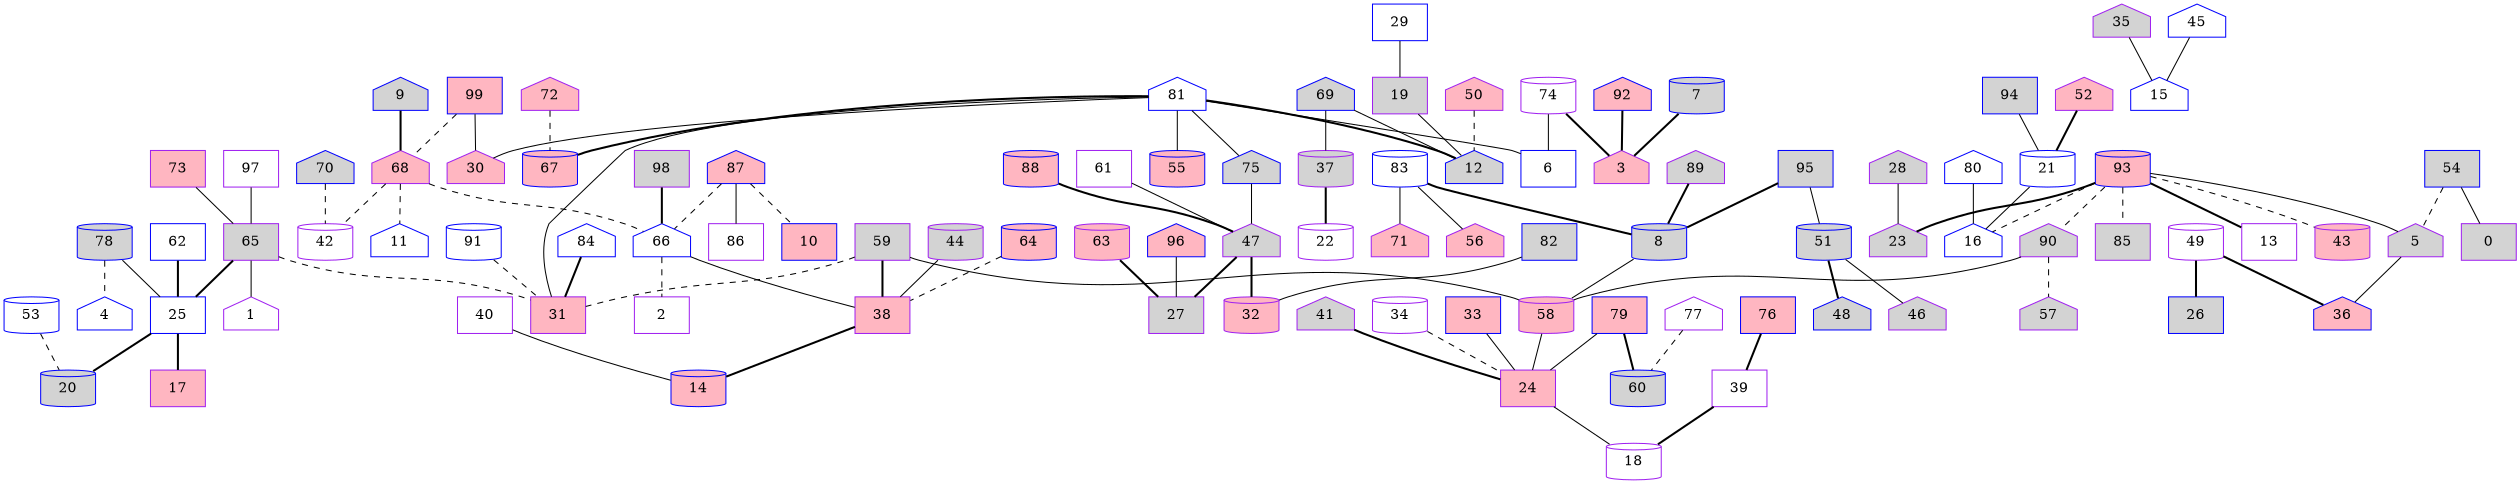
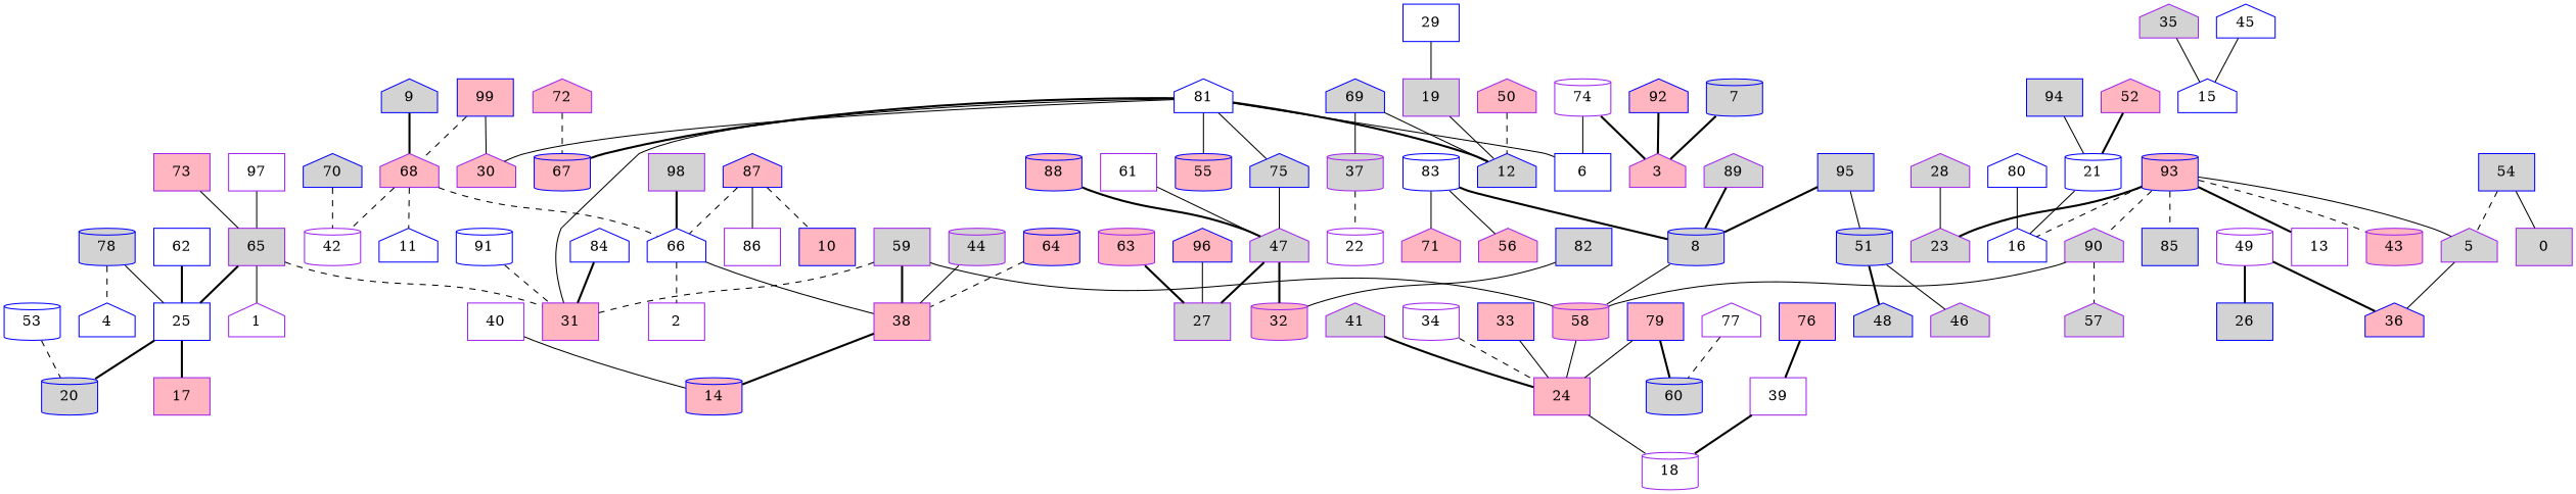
  digraph {
    node [color=blue fillcolor=lightgrey shape=house style=filled]
    edge [color=black dir=none style=solid]
    53 [fillcolor=white shape=cylinder]
    20 [shape=cylinder]
    97 [color=purple fillcolor=white shape=box]
    65 [color=purple shape=box]
    25 [fillcolor=white shape=box]
    31 [color=purple fillcolor=lightpink shape=box]
    1 [color=purple fillcolor=white]
    41 [color=purple]
    24 [color=purple fillcolor=lightpink shape=box]
    18 [color=purple fillcolor=white shape=cylinder]
    63 [color=purple fillcolor=lightpink shape=cylinder]
    27 [color=purple shape=box]
    72 [color=purple fillcolor=lightpink]
    67 [fillcolor=lightpink shape=cylinder]
    98 [color=purple shape=box]
    66 [fillcolor=white]
    38 [color=purple fillcolor=lightpink shape=box]
    2 [color=purple fillcolor=white shape=box]
    28 [color=purple]
    23 [color=purple]
    94 [shape=box]
    21 [fillcolor=white shape=cylinder]
    16 [fillcolor=white]
    80 [fillcolor=white]
    39 [color=purple fillcolor=white shape=box]
    54 [shape=box]
    0 [color=purple shape=box]
    5 [color=purple]
    36 [fillcolor=lightpink]
    92 [fillcolor=lightpink]
    3 [color=purple fillcolor=lightpink]
    29 [fillcolor=white shape=box]
    19 [color=purple shape=box]
    12
    99 [fillcolor=lightpink shape=box]
    68 [color=purple fillcolor=lightpink]
    30 [color=purple fillcolor=lightpink]
    11 [fillcolor=white]
    42 [color=purple fillcolor=white shape=cylinder]
    78 [shape=cylinder]
    4 [fillcolor=white]
    17 [color=purple fillcolor=lightpink shape=box]
    62 [fillcolor=white shape=box]
    77 [color=purple fillcolor=white]
    60 [shape=cylinder]
    88 [fillcolor=lightpink shape=cylinder]
    47 [color=purple]
    32 [color=purple fillcolor=lightpink shape=cylinder]
    89 [color=purple]
    8 [shape=cylinder]
    58 [color=purple fillcolor=lightpink shape=cylinder]
    37 [color=purple shape=cylinder]
    22 [color=purple fillcolor=white shape=cylinder]
    34 [color=purple fillcolor=white shape=cylinder]
    40 [color=purple fillcolor=white shape=box]
    14 [fillcolor=lightpink shape=cylinder]
    82 [shape=box]
    76 [fillcolor=lightpink shape=box]
    83 [fillcolor=white shape=cylinder]
    71 [color=purple fillcolor=lightpink]
    56 [color=purple fillcolor=lightpink]
    35 [color=purple]
    15 [fillcolor=white]
    13 [color=purple fillcolor=white shape=box]
    93 [fillcolor=lightpink shape=cylinder]
    43 [color=purple fillcolor=lightpink shape=cylinder]
-   85 [color=purple shape=box]
+   85 [shape=box]
    90 [color=purple]
    57 [color=purple]
    9
    61 [color=purple fillcolor=white shape=box]
    75
    44 [color=purple shape=cylinder]
    91 [fillcolor=white shape=cylinder]
    87 [fillcolor=lightpink]
    86 [color=purple fillcolor=white shape=box]
    10 [fillcolor=lightpink shape=box]
    73 [color=purple fillcolor=lightpink shape=box]
    33 [fillcolor=lightpink shape=box]
    84 [fillcolor=white]
    51 [shape=cylinder]
    48
    46 [color=purple]
    49 [color=purple fillcolor=white shape=cylinder]
    26 [shape=box]
    59 [color=purple shape=box]
    50 [color=purple fillcolor=lightpink]
    52 [color=purple fillcolor=lightpink]
    95 [shape=box]
    81 [fillcolor=white]
    55 [fillcolor=lightpink shape=cylinder]
    6 [fillcolor=white shape=box]
    69
    45 [fillcolor=white]
    7 [shape=cylinder]
    70
    74 [color=purple fillcolor=white shape=cylinder]
    96 [fillcolor=lightpink]
    64 [fillcolor=lightpink shape=cylinder]
    79 [fillcolor=lightpink shape=box]
    subgraph sub_1 {
      53
      20
      97
      65
      25
      31
      1
      41
      24
      18
      63
      27
      72
      67
      98
      66
      38
      2
      28
      23
      94
      21
      16
      80
      39
      54
      0
      5
      36
      92
      3
      29
      19
      12
      99
      68
      30
      11
      42
      78
      4
      17
      62
      77
      60
      88
      47
      32
      89
      8
      58
      37
      22
      34
      40
      14
      82
      76
      83
      71
      56
      35
      15
      13
      93
      43
      85
      90
      57
      9
      61
      75
      44
      91
      87
      86
      10
      73
      33
      84
      51
      48
      46
      49
      26
      59
      50
      52
      95
      81
      55
      6
      69
      45
      7
      70
      74
      96
      64
      79
    }
    53 -> 20 [style=dashed]
    97 -> 65
    65 -> 25 [style=bold]
    65 -> 31 [style=dashed]
    65 -> 1
    25 -> 20 [style=bold]
    25 -> 17 [style=bold]
    41 -> 24 [style=bold]
    24 -> 18
    63 -> 27 [style=bold]
    72 -> 67 [style=dashed]
    98 -> 66 [style=bold]
    66 -> 38
    66 -> 2 [style=dashed]
    38 -> 14 [style=bold]
    28 -> 23
    94 -> 21
    21 -> 16
    80 -> 16
    39 -> 18 [style=bold]
    54 -> 0
    54 -> 5 [style=dashed]
    5 -> 36
    92 -> 3 [style=bold]
    29 -> 19
    19 -> 12
    99 -> 68 [style=dashed]
    99 -> 30
    68 -> 66 [style=dashed]
    68 -> 11 [style=dashed]
    68 -> 42 [style=dashed]
    78 -> 25
    78 -> 4 [style=dashed]
    62 -> 25 [style=bold]
    77 -> 60 [style=dashed]
    88 -> 47 [style=bold]
    47 -> 27 [style=bold]
    47 -> 32 [style=bold]
    89 -> 8 [style=bold]
    8 -> 58
    58 -> 24
-   37 -> 22 [style=bold]
+   37 -> 22 [style=dashed]
    34 -> 24 [style=dashed]
    40 -> 14
    82 -> 32
    76 -> 39 [style=bold]
    83 -> 8 [style=bold]
    83 -> 71
    83 -> 56
    35 -> 15
    93 -> 23 [style=bold]
    93 -> 16 [style=dashed]
    93 -> 5
    93 -> 13 [style=bold]
    93 -> 43 [style=dashed]
    93 -> 85 [style=dashed]
    93 -> 90 [style=dashed]
    90 -> 58
    90 -> 57 [style=dashed]
    9 -> 68 [style=bold]
    61 -> 47
    75 -> 47
    44 -> 38
    91 -> 31 [style=dashed]
    87 -> 66 [style=dashed]
    87 -> 86
    87 -> 10 [style=dashed]
    73 -> 65
    33 -> 24
    84 -> 31 [style=bold]
    51 -> 48 [style=bold]
    51 -> 46
    49 -> 36 [style=bold]
    49 -> 26 [style=bold]
    59 -> 31 [style=dashed]
    59 -> 38 [style=bold]
    59 -> 58
    50 -> 12 [style=dashed]
    52 -> 21 [style=bold]
    95 -> 8 [style=bold]
    95 -> 51
    81 -> 31
    81 -> 67 [style=bold]
    81 -> 12 [style=bold]
    81 -> 30
    81 -> 75
    81 -> 55
    81 -> 6
    69 -> 12
    69 -> 37
    45 -> 15
    7 -> 3 [style=bold]
    70 -> 42 [style=dashed]
    74 -> 3 [style=bold]
    74 -> 6
    96 -> 27
    64 -> 38 [style=dashed]
    79 -> 24
    79 -> 60 [style=bold]
  }
